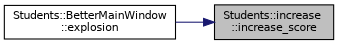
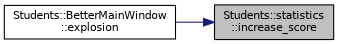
  digraph {
    rankdir=RL
    node [color=black fontname=Helvetica fontsize=10 shape=record style=filled]
-   n1 [fillcolor=grey75 fontcolor=black height=0.2 label="Students::increase\l::increase_score" width=0.4]
+   n1 [fillcolor=grey75 fontcolor=black height=0.2 label="Students::statistics\l::increase_score" width=0.4]
    n2 [fillcolor=white height=0.2 label="Students::BetterMainWindow\l::explosion" width=0.4]
    n1 -> n2 [color=midnightblue dir=back fontname=Helvetica fontsize=10 labelfontname=Helvetica labelfontsize=10 style=solid]
  }
